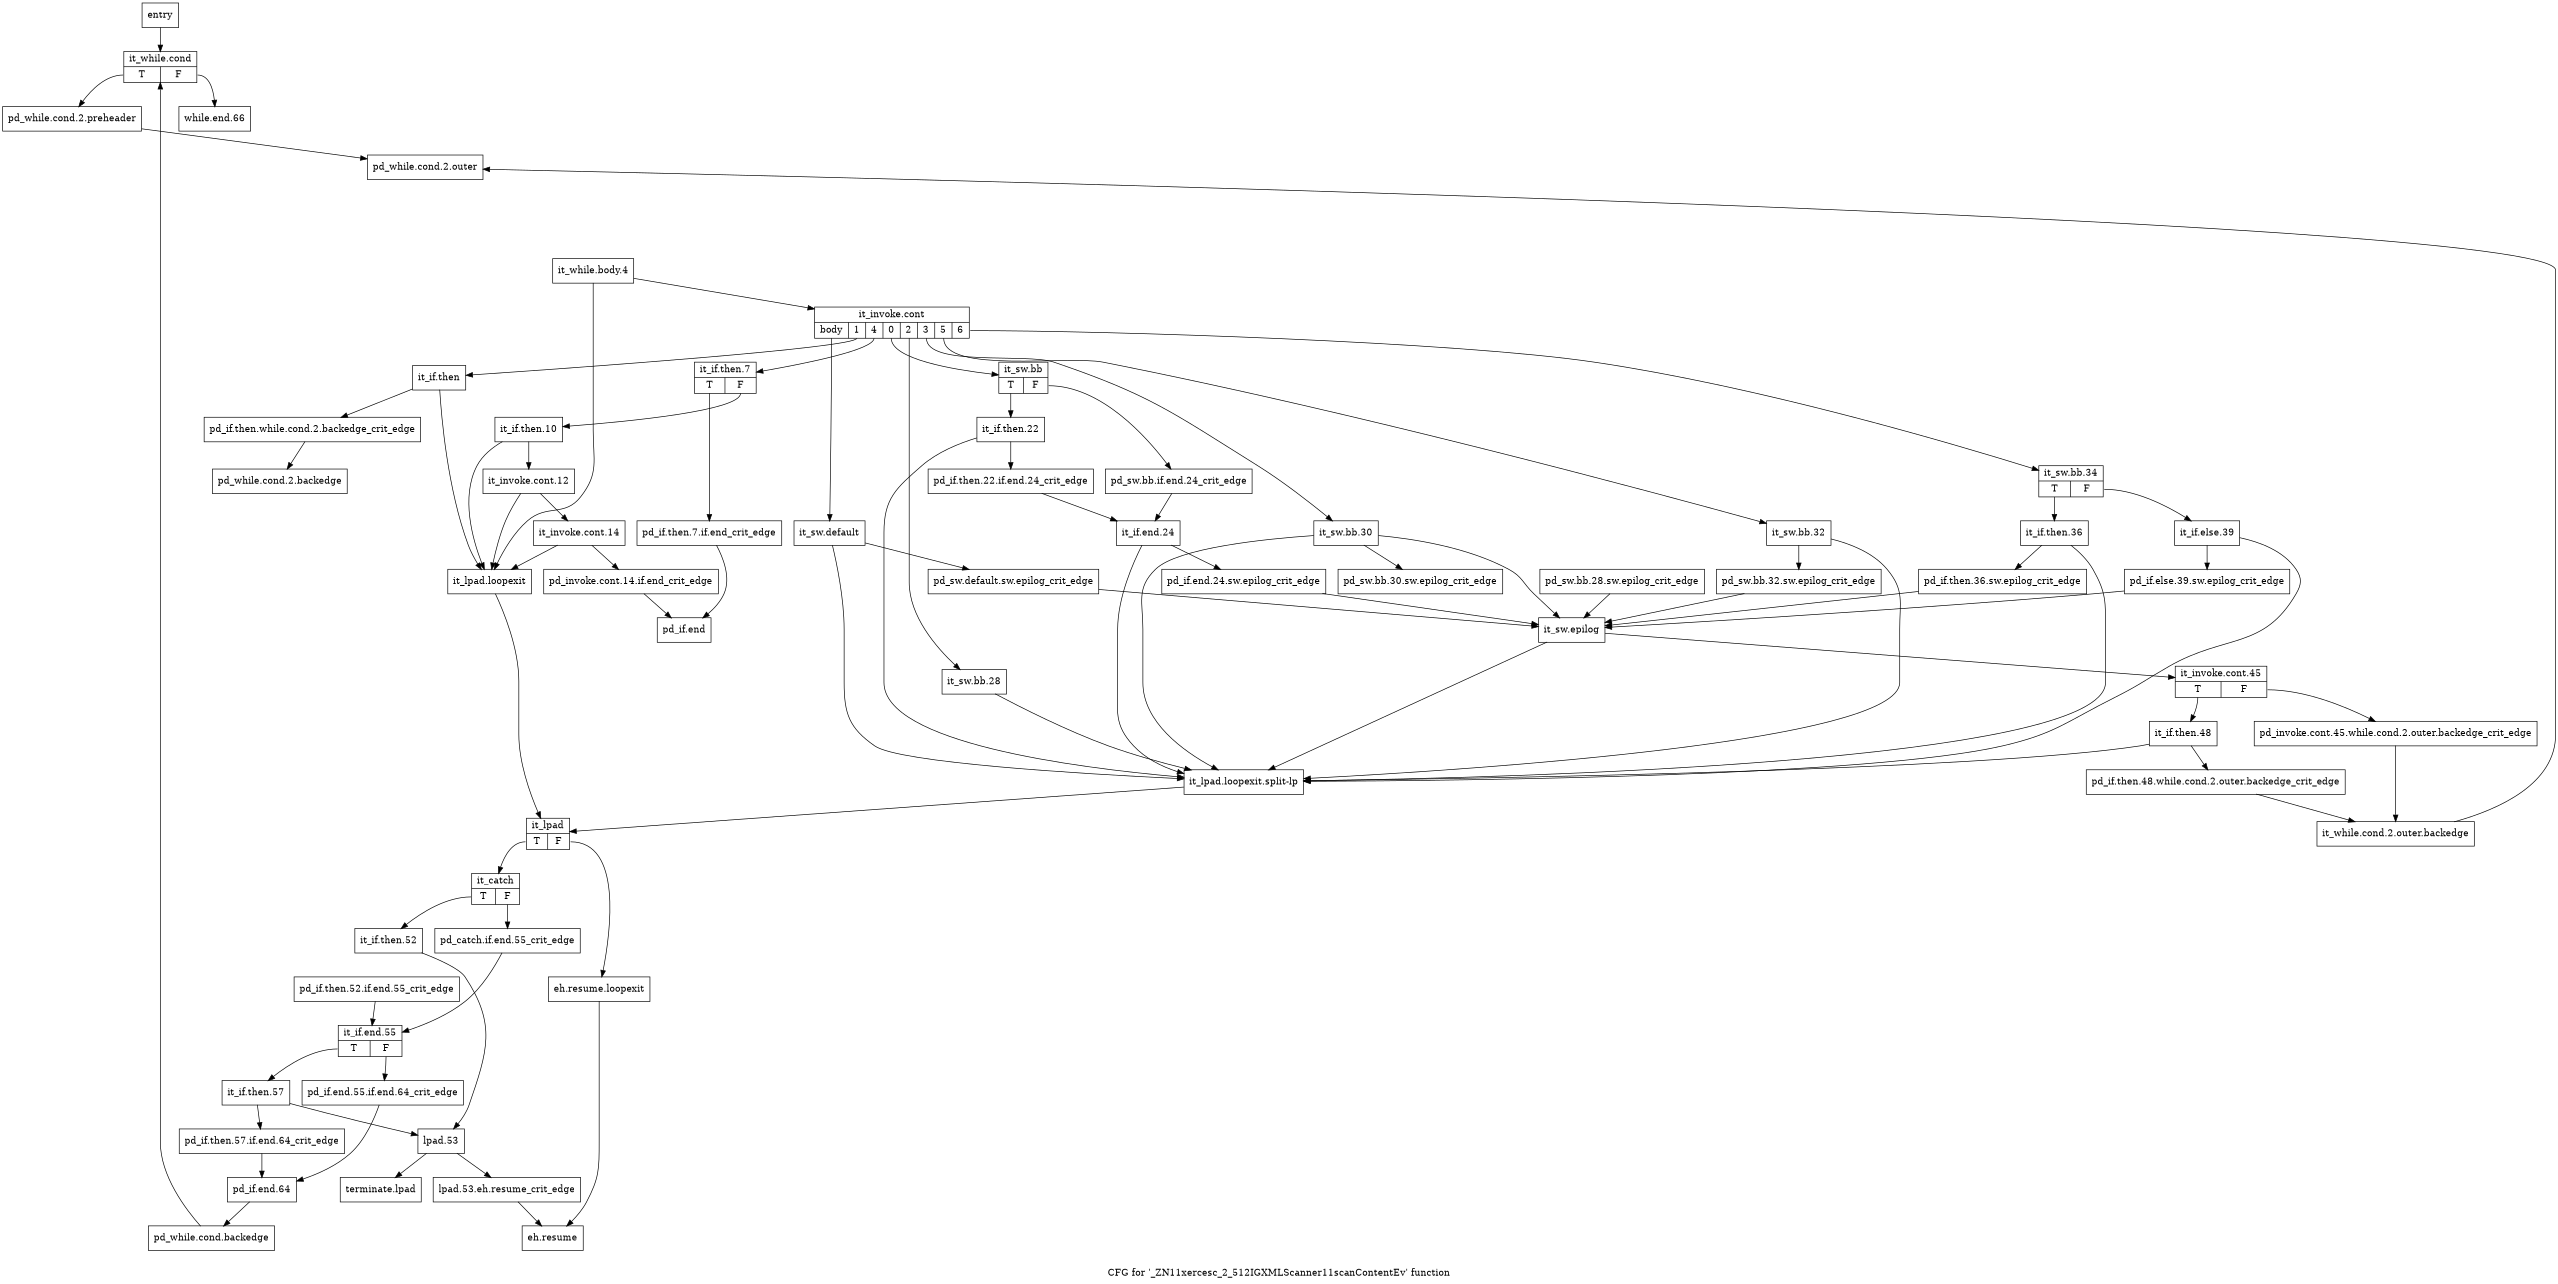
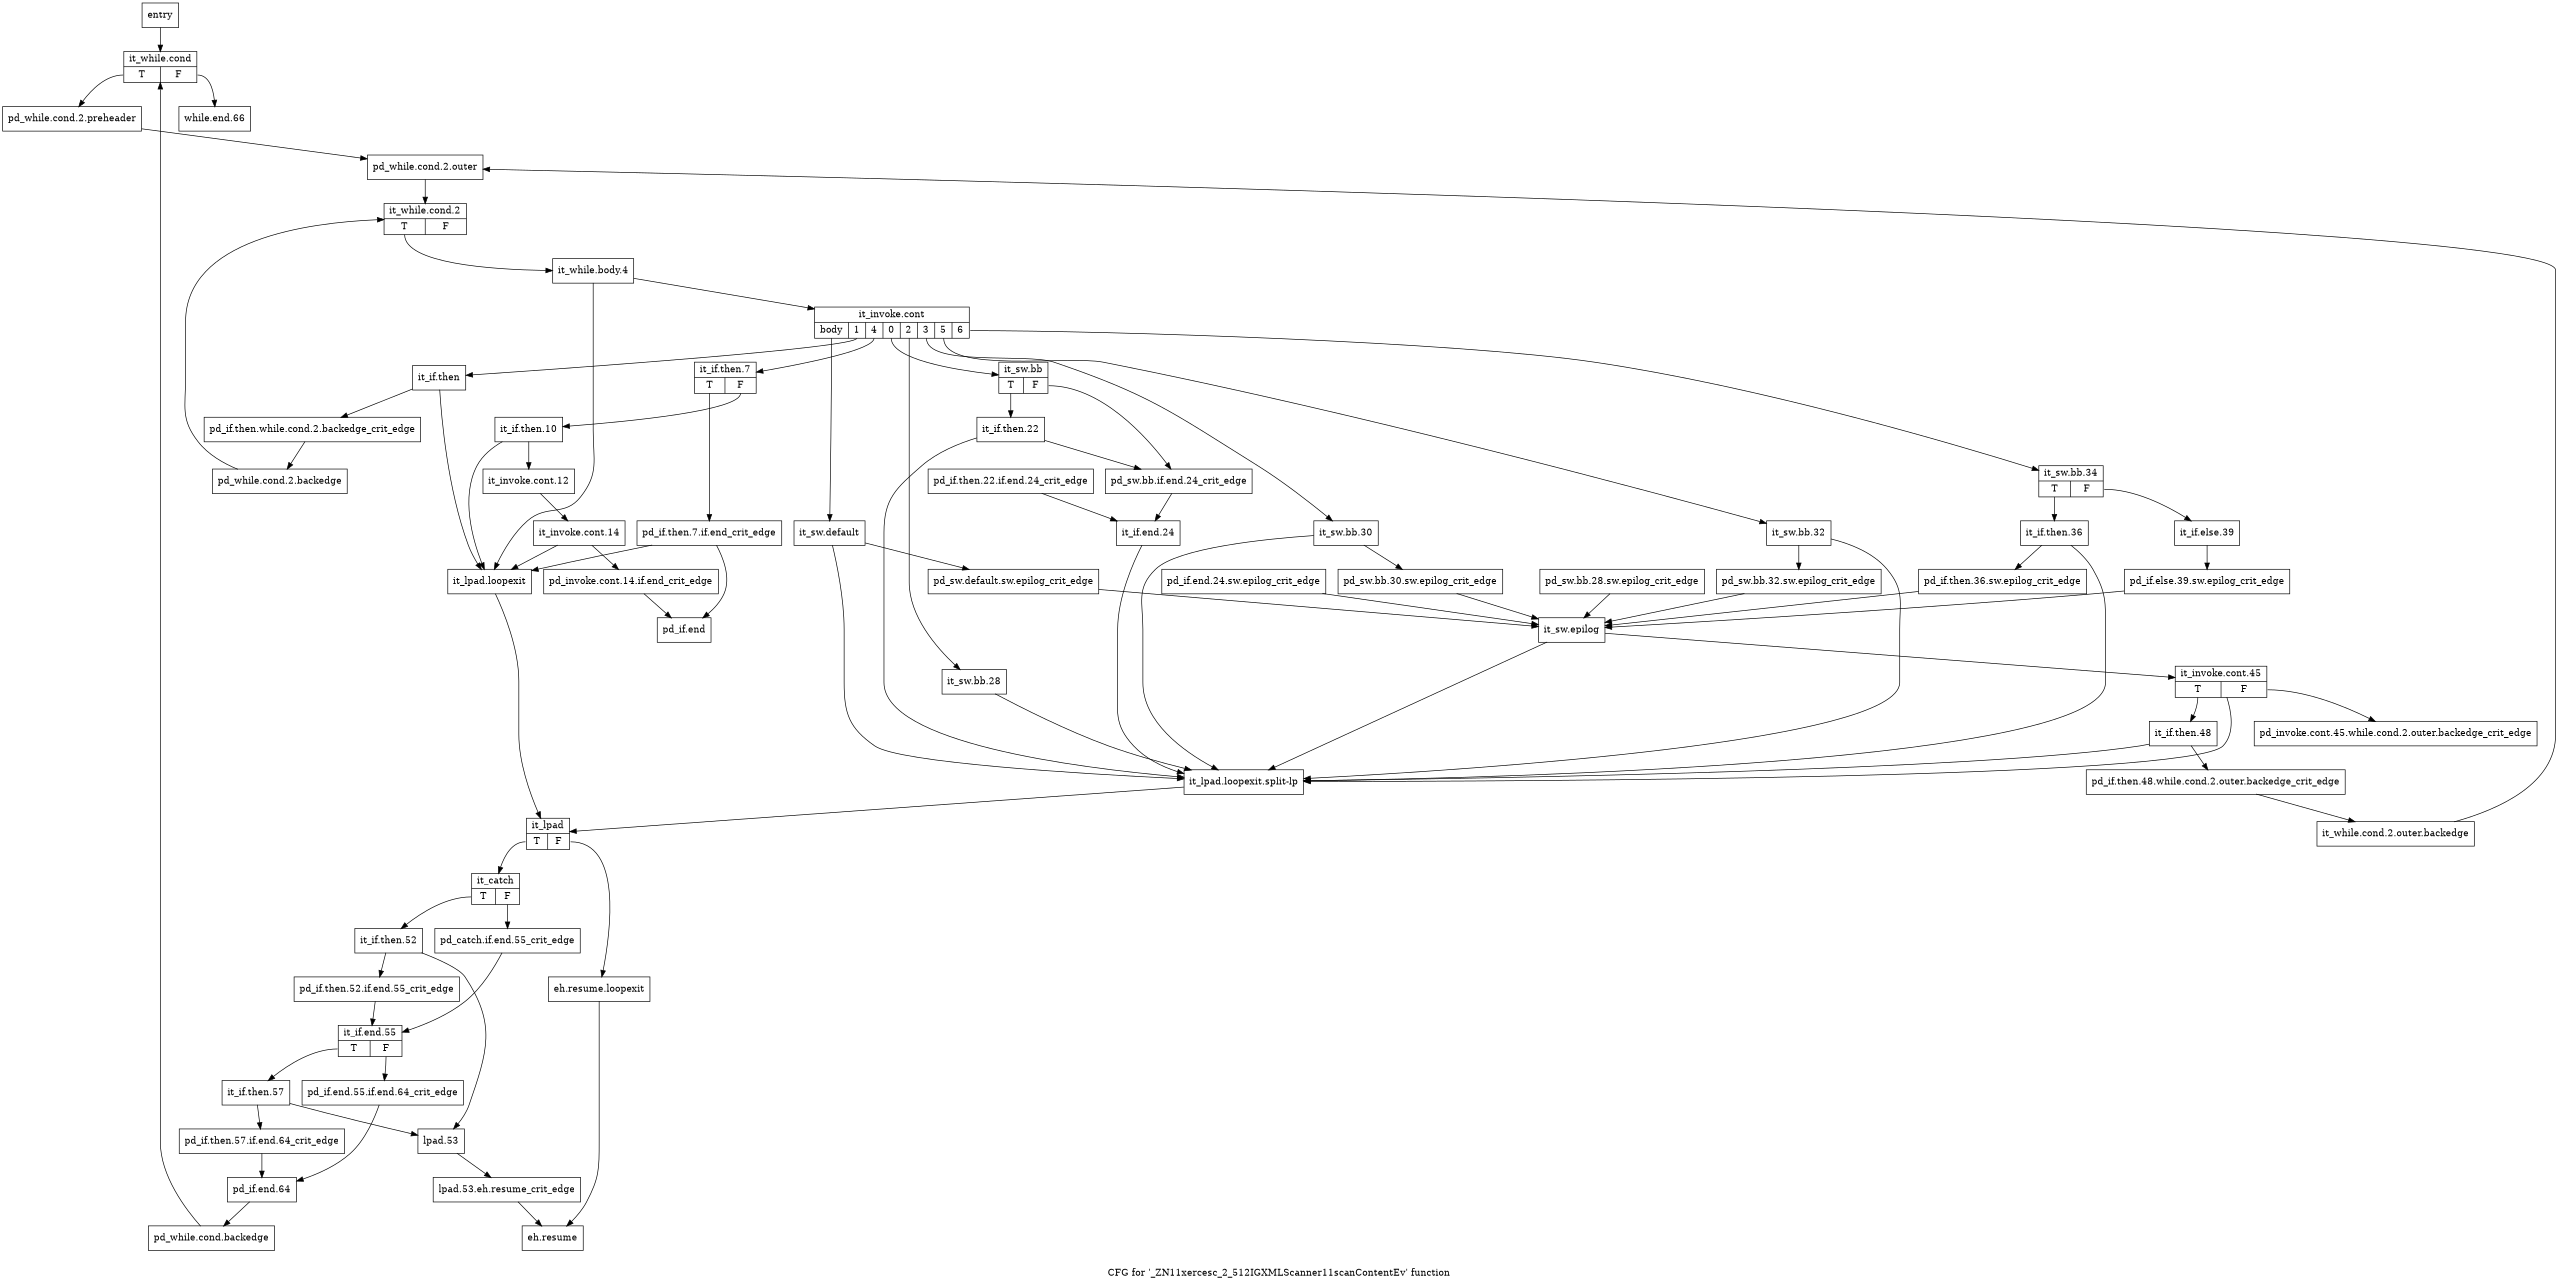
  digraph {
    label="CFG for '_ZN11xercesc_2_512IGXMLScanner11scanContentEv' function"
    node [shape=record]
    n1 [label="{entry}"]
    n2 [label="{it_while.cond|{<s0>T|<s1>F}}"]
    n3 [label="{pd_while.cond.2.preheader}"]
    n4 [label="{while.end.66}"]
    n5 [label="{pd_while.cond.2.outer}"]
    n6 [label="{pd_while.cond.backedge}"]
+   n7 [label="{it_while.cond.2|{<s0>T|<s1>F}}"]
    n8 [label="{it_while.body.4}"]
    n9 [label="{it_invoke.cont|{<s0>body|<s1>1|<s2>4|<s3>0|<s4>2|<s5>3|<s6>5|<s7>6}}"]
    n10 [label="{it_lpad.loopexit}"]
    n11 [label="{it_sw.default}"]
    n12 [label="{it_if.then}"]
    n13 [label="{it_if.then.7|{<s0>T|<s1>F}}"]
    n14 [label="{it_sw.bb|{<s0>T|<s1>F}}"]
    n15 [label="{it_sw.bb.28}"]
    n16 [label="{it_sw.bb.30}"]
    n17 [label="{it_sw.bb.32}"]
    n18 [label="{it_sw.bb.34|{<s0>T|<s1>F}}"]
    n19 [label="{it_lpad|{<s0>T|<s1>F}}"]
    n20 [label="{it_lpad.loopexit.split-lp}"]
    n21 [label="{pd_sw.default.sw.epilog_crit_edge}"]
    n22 [label="{pd_if.then.while.cond.2.backedge_crit_edge}"]
    n23 [label="{pd_if.then.7.if.end_crit_edge}"]
    n24 [label="{it_if.then.10}"]
    n25 [label="{it_if.then.22}"]
    n26 [label="{pd_sw.bb.if.end.24_crit_edge}"]
    n27 [label="{pd_sw.bb.30.sw.epilog_crit_edge}"]
    n28 [label="{pd_sw.bb.32.sw.epilog_crit_edge}"]
    n29 [label="{it_if.then.36}"]
    n30 [label="{it_if.else.39}"]
    n31 [label="{it_catch|{<s0>T|<s1>F}}"]
    n32 [label="{eh.resume.loopexit}"]
    n33 [label="{it_sw.epilog}"]
    n34 [label="{pd_while.cond.2.backedge}"]
    n35 [label="{pd_if.end}"]
    n36 [label="{it_invoke.cont.12}"]
    n37 [label="{pd_if.then.22.if.end.24_crit_edge}"]
    n38 [label="{it_if.end.24}"]
    n39 [label="{pd_sw.bb.28.sw.epilog_crit_edge}"]
    n40 [label="{pd_if.then.36.sw.epilog_crit_edge}"]
    n41 [label="{pd_if.else.39.sw.epilog_crit_edge}"]
    n42 [label="{it_if.then.52}"]
    n43 [label="{pd_catch.if.end.55_crit_edge}"]
    n44 [label="{eh.resume}"]
    n45 [label="{pd_if.then.52.if.end.55_crit_edge}"]
    n46 [label="{lpad.53}"]
    n47 [label="{it_if.end.55|{<s0>T|<s1>F}}"]
    n48 [label="{lpad.53.eh.resume_crit_edge}"]
-   n49 [label="{terminate.lpad}"]
    n50 [label="{it_if.then.57}"]
    n51 [label="{pd_if.end.55.if.end.64_crit_edge}"]
    n52 [label="{pd_if.then.57.if.end.64_crit_edge}"]
    n53 [label="{pd_if.end.64}"]
    n54 [label="{it_invoke.cont.14}"]
    n55 [label="{pd_invoke.cont.14.if.end_crit_edge}"]
    n56 [label="{pd_if.end.24.sw.epilog_crit_edge}"]
    n57 [label="{it_invoke.cont.45|{<s0>T|<s1>F}}"]
    n58 [label="{it_if.then.48}"]
    n59 [label="{pd_invoke.cont.45.while.cond.2.outer.backedge_crit_edge}"]
    n60 [label="{pd_if.then.48.while.cond.2.outer.backedge_crit_edge}"]
    n61 [label="{it_while.cond.2.outer.backedge}"]
    n1 -> n2
    n2 -> n3 [tailport=s0]
    n2 -> n4 [tailport=s1]
    n3 -> n5
+   n5 -> n7
    n6 -> n2
+   n7 -> n8 [tailport=s0]
    n8 -> n9
    n8 -> n10
    n9 -> n11 [tailport=s0]
    n9 -> n12 [tailport=s1]
    n9 -> n13 [tailport=s2]
    n9 -> n14 [tailport=s3]
    n9 -> n15 [tailport=s4]
    n9 -> n16 [tailport=s5]
    n9 -> n17 [tailport=s6]
    n9 -> n18 [tailport=s7]
    n10 -> n19
    n11 -> n20
    n11 -> n21
    n12 -> n10
    n12 -> n22
    n13 -> n23 [tailport=s0]
    n13 -> n24 [tailport=s1]
    n14 -> n25 [tailport=s0]
    n14 -> n26 [tailport=s1]
    n15 -> n20
    n16 -> n20
    n16 -> n27
    n17 -> n20
    n17 -> n28
    n18 -> n29 [tailport=s0]
    n18 -> n30 [tailport=s1]
    n19 -> n31 [tailport=s0]
    n19 -> n32 [tailport=s1]
    n20 -> n19
    n21 -> n33
    n22 -> n34
    n23 -> n35
    n24 -> n10
    n24 -> n36
    n25 -> n20
-   n25 -> n37
+   n25 -> n26
    n26 -> n38
-   n16 -> n33
+   n27 -> n33
    n28 -> n33
    n29 -> n20
    n29 -> n40
-   n30 -> n20
+   n57 -> n20
    n30 -> n41
    n31 -> n42 [tailport=s0]
    n31 -> n43 [tailport=s1]
    n32 -> n44
    n33 -> n20
    n33 -> n57
-   n36 -> n10
+   n34 -> n7
+   n23 -> n10
    n36 -> n54
    n37 -> n38
    n38 -> n20
-   n38 -> n56
    n39 -> n33
    n40 -> n33
    n41 -> n33
+   n42 -> n45
    n42 -> n46
    n43 -> n47
    n45 -> n47
    n46 -> n48
-   n46 -> n49
    n47 -> n50 [tailport=s0]
    n47 -> n51 [tailport=s1]
    n48 -> n44
    n50 -> n46
    n50 -> n52
    n51 -> n53
    n52 -> n53
    n53 -> n6
    n54 -> n10
    n54 -> n55
    n55 -> n35
    n56 -> n33
    n57 -> n58 [tailport=s0]
    n57 -> n59 [tailport=s1]
    n58 -> n20
    n58 -> n60
-   n59 -> n61
    n60 -> n61
    n61 -> n5
  }
